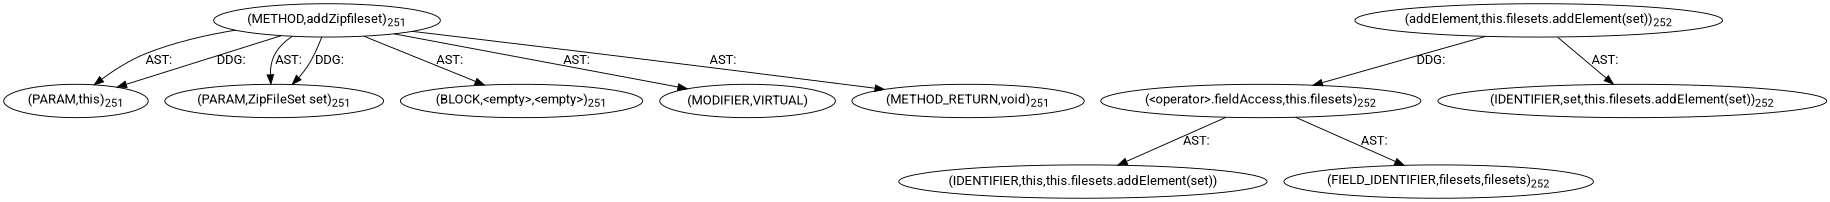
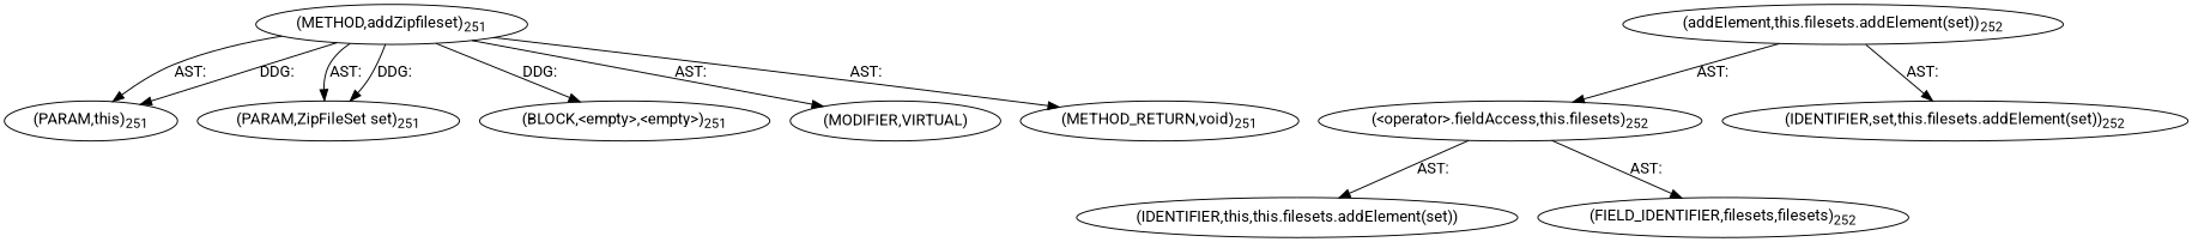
  digraph {
    fontname=Roboto
    node [fontname=Roboto]
    edge [fontname=Roboto]
    n1 [label=<(METHOD,addZipfileset)<SUB>251</SUB>>]
    n2 [label=<(PARAM,this)<SUB>251</SUB>>]
    n3 [label=<(PARAM,ZipFileSet set)<SUB>251</SUB>>]
    n4 [label=<(BLOCK,&lt;empty&gt;,&lt;empty&gt;)<SUB>251</SUB>>]
    n5 [label=<(MODIFIER,VIRTUAL)>]
    n6 [label=<(METHOD_RETURN,void)<SUB>251</SUB>>]
    n7 [label=<(addElement,this.filesets.addElement(set))<SUB>252</SUB>>]
    n8 [label=<(&lt;operator&gt;.fieldAccess,this.filesets)<SUB>252</SUB>>]
    n9 [label=<(IDENTIFIER,set,this.filesets.addElement(set))<SUB>252</SUB>>]
    n10 [label=<(IDENTIFIER,this,this.filesets.addElement(set))>]
    n11 [label=<(FIELD_IDENTIFIER,filesets,filesets)<SUB>252</SUB>>]
    n1 -> n2 [label="AST: "]
    n1 -> n2 [label="DDG: "]
    n1 -> n3 [label="AST: "]
    n1 -> n3 [label="DDG: "]
-   n1 -> n4 [label="AST: "]
+   n1 -> n4 [label="DDG: "]
    n1 -> n5 [label="AST: "]
    n1 -> n6 [label="AST: "]
-   n7 -> n8 [label="DDG: "]
+   n7 -> n8 [label="AST: "]
    n7 -> n9 [label="AST: "]
    n8 -> n10 [label="AST: "]
    n8 -> n11 [label="AST: "]
  }
